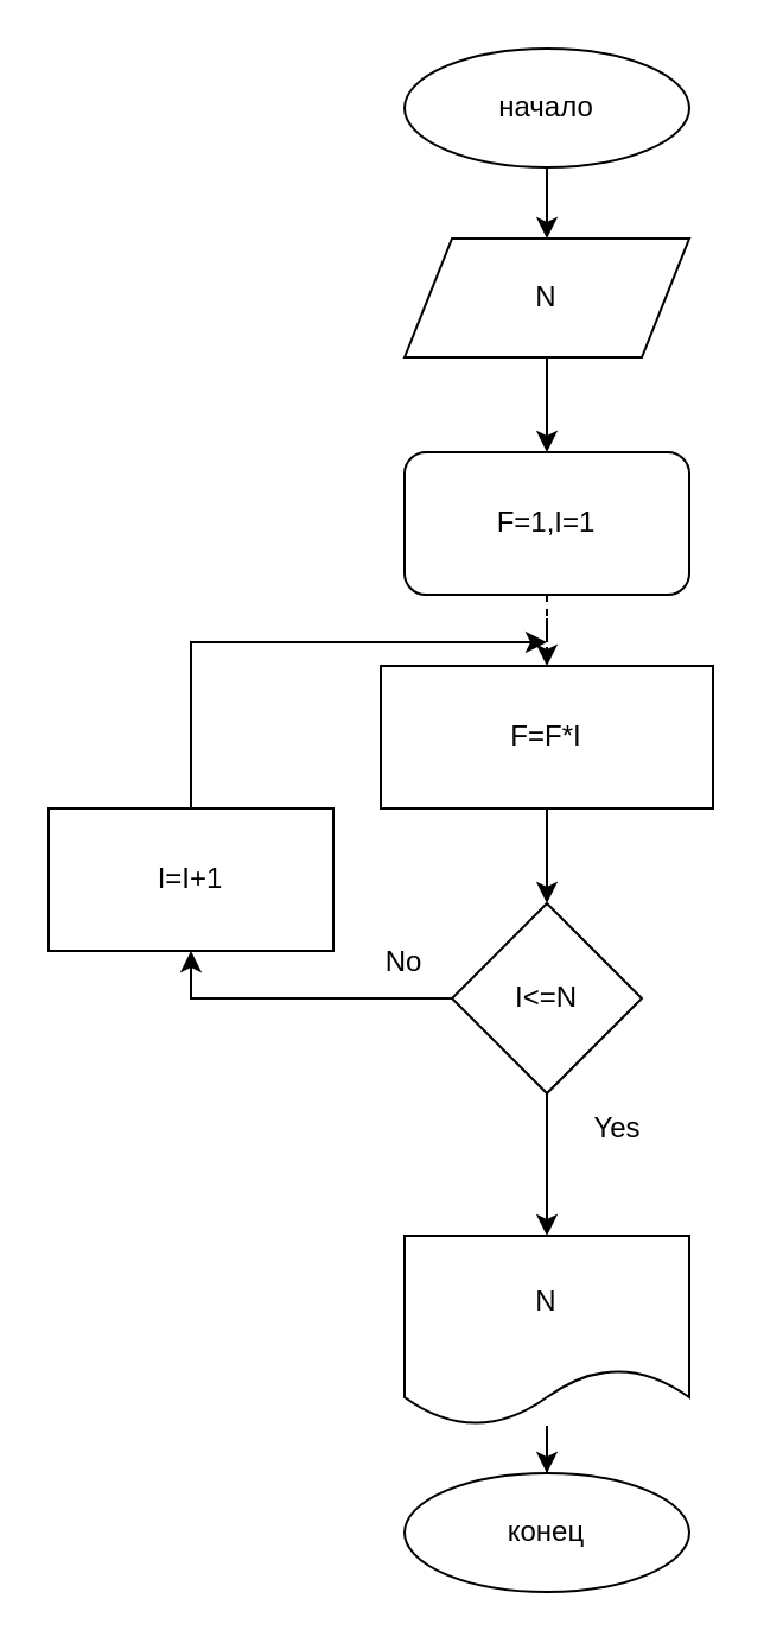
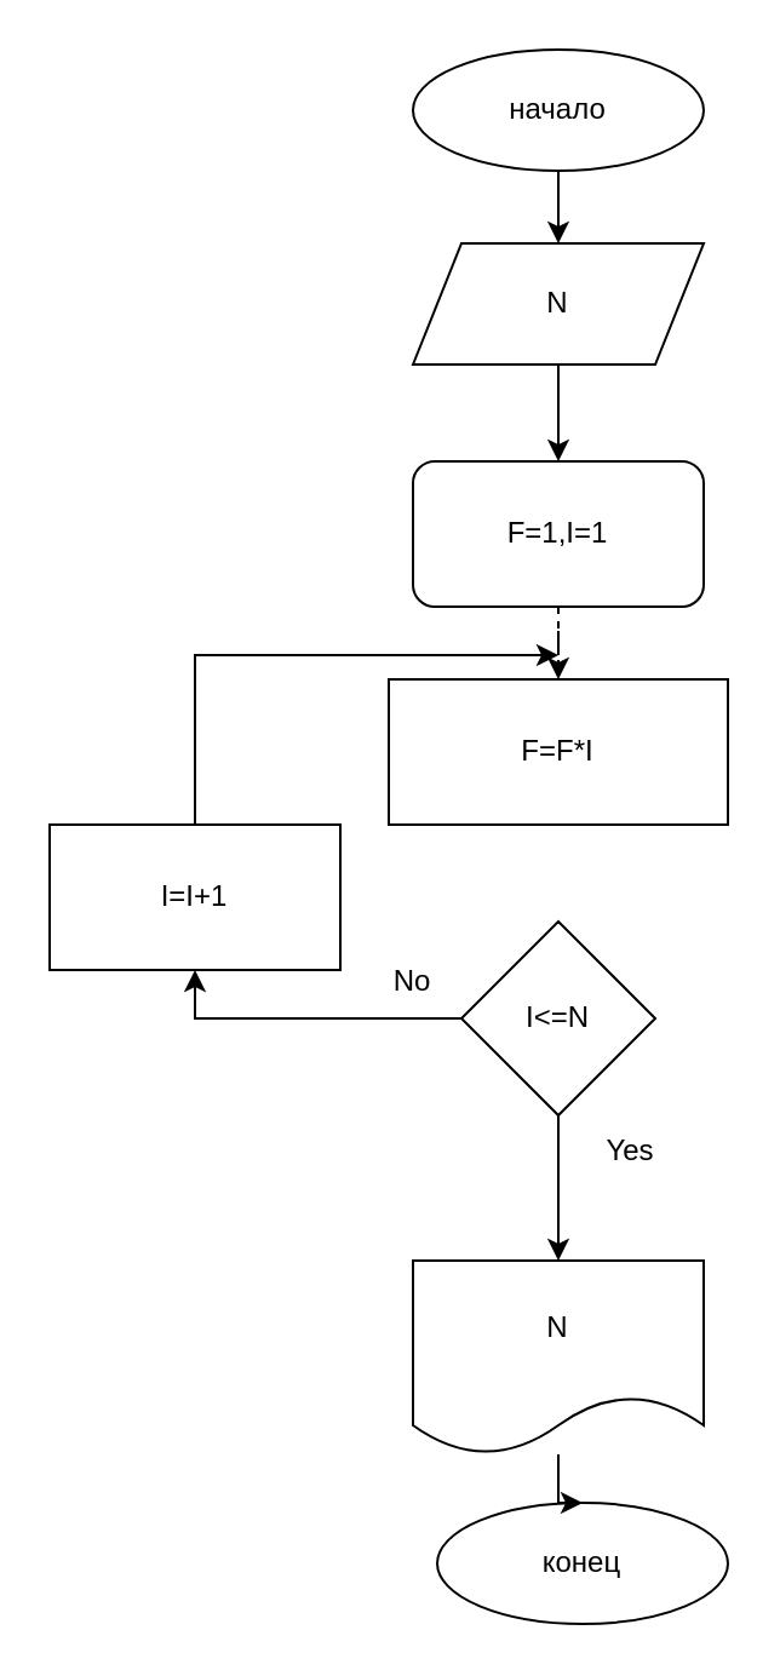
  <mxCell id="0" />
  <mxCell id="1" parent="0" />
  <mxCell id="2" style="edgeStyle=orthogonalEdgeStyle;rounded=0;orthogonalLoop=1;jettySize=auto;html=1;entryX=0.5;entryY=0;entryDx=0;entryDy=0;" parent="1" source="3" target="6" edge="1"><mxGeometry relative="1" as="geometry" /></mxCell>
  <mxCell id="3" value="начало" style="ellipse;whiteSpace=wrap;html=1;" parent="1" vertex="1"><mxGeometry x="170" y="20" width="120" height="50" as="geometry" /></mxCell>
  <mxCell id="4" style="edgeStyle=orthogonalEdgeStyle;rounded=0;orthogonalLoop=1;jettySize=auto;html=1;exitX=0.5;exitY=1;exitDx=0;exitDy=0;" parent="1" source="3" target="3" edge="1"><mxGeometry relative="1" as="geometry" /></mxCell>
  <mxCell id="5" style="edgeStyle=orthogonalEdgeStyle;rounded=0;orthogonalLoop=1;jettySize=auto;html=1;entryX=0.5;entryY=0;entryDx=0;entryDy=0;" parent="1" source="6" target="8" edge="1"><mxGeometry relative="1" as="geometry" /></mxCell>
  <mxCell id="6" value="N" style="shape=parallelogram;perimeter=parallelogramPerimeter;whiteSpace=wrap;html=1;fixedSize=1;" parent="1" vertex="1"><mxGeometry x="170" y="100" width="120" height="50" as="geometry" /></mxCell>
  <mxCell id="7" style="edgeStyle=orthogonalEdgeStyle;rounded=0;orthogonalLoop=1;jettySize=auto;html=1;entryX=0.5;entryY=0;entryDx=0;entryDy=0;dashed=1;" parent="1" source="8" target="13" edge="1"><mxGeometry relative="1" as="geometry" /></mxCell>
  <mxCell id="8" value="F=1,I=1" style="whiteSpace=wrap;html=1;rounded=1;" parent="1" vertex="1"><mxGeometry x="170" y="190" width="120" height="60" as="geometry" /></mxCell>
  <mxCell id="9" style="edgeStyle=orthogonalEdgeStyle;rounded=0;orthogonalLoop=1;jettySize=auto;html=1;entryX=0.5;entryY=1;entryDx=0;entryDy=0;" parent="1" source="11" target="19" edge="1"><mxGeometry relative="1" as="geometry"><Array as="points"><mxPoint x="80" y="420" /></Array></mxGeometry></mxCell>
  <mxCell id="10" style="edgeStyle=orthogonalEdgeStyle;rounded=0;orthogonalLoop=1;jettySize=auto;html=1;entryX=0.5;entryY=0;entryDx=0;entryDy=0;" parent="1" source="11" target="16" edge="1"><mxGeometry relative="1" as="geometry" /></mxCell>
  <mxCell id="11" value="I&amp;lt;=N" style="rhombus;whiteSpace=wrap;html=1;" parent="1" vertex="1"><mxGeometry x="190" y="380" width="80" height="80" as="geometry" /></mxCell>
- <mxCell id="12" style="edgeStyle=orthogonalEdgeStyle;rounded=0;orthogonalLoop=1;jettySize=auto;html=1;entryX=0.5;entryY=0;entryDx=0;entryDy=0;" parent="1" source="13" target="11" edge="1"><mxGeometry relative="1" as="geometry" /></mxCell>
  <mxCell id="13" value="F=F*I" style="rounded=0;whiteSpace=wrap;html=1;" parent="1" vertex="1"><mxGeometry x="160" y="280" width="140" height="60" as="geometry" /></mxCell>
- <mxCell id="14" value="конец" style="ellipse;whiteSpace=wrap;html=1;" parent="1" vertex="1"><mxGeometry x="170" y="620" width="120" height="50" as="geometry" /></mxCell>
+ <mxCell id="14" value="конец" style="ellipse;whiteSpace=wrap;html=1;" parent="1" vertex="1"><mxGeometry x="180" y="620" width="120" height="50" as="geometry" /></mxCell>
  <mxCell id="15" style="edgeStyle=orthogonalEdgeStyle;rounded=0;orthogonalLoop=1;jettySize=auto;html=1;" parent="1" source="16" target="14" edge="1"><mxGeometry relative="1" as="geometry" /></mxCell>
  <mxCell id="16" value="N" style="shape=document;whiteSpace=wrap;html=1;boundedLbl=1;" parent="1" vertex="1"><mxGeometry x="170" y="520" width="120" height="80" as="geometry" /></mxCell>
  <mxCell id="17" style="edgeStyle=orthogonalEdgeStyle;rounded=0;orthogonalLoop=1;jettySize=auto;html=1;exitX=0.5;exitY=1;exitDx=0;exitDy=0;" parent="1" source="14" target="14" edge="1"><mxGeometry relative="1" as="geometry" /></mxCell>
  <mxCell id="18" style="edgeStyle=orthogonalEdgeStyle;rounded=0;orthogonalLoop=1;jettySize=auto;html=1;" parent="1" source="19" edge="1"><mxGeometry relative="1" as="geometry"><mxPoint x="230" y="270" as="targetPoint" /><Array as="points"><mxPoint x="80" y="270" /><mxPoint x="160" y="270" /></Array></mxGeometry></mxCell>
  <mxCell id="19" value="I=I+1" style="rounded=0;whiteSpace=wrap;html=1;" parent="1" vertex="1"><mxGeometry x="20" y="340" width="120" height="60" as="geometry" /></mxCell>
  <mxCell id="20" value="No" style="text;html=1;strokeColor=none;fillColor=none;align=center;verticalAlign=middle;whiteSpace=wrap;rounded=0;" parent="1" vertex="1"><mxGeometry x="140" y="390" width="60" height="30" as="geometry" /></mxCell>
  <mxCell id="21" value="Yes" style="text;html=1;strokeColor=none;fillColor=none;align=center;verticalAlign=middle;whiteSpace=wrap;rounded=0;" parent="1" vertex="1"><mxGeometry x="230" y="460" width="60" height="30" as="geometry" /></mxCell>
